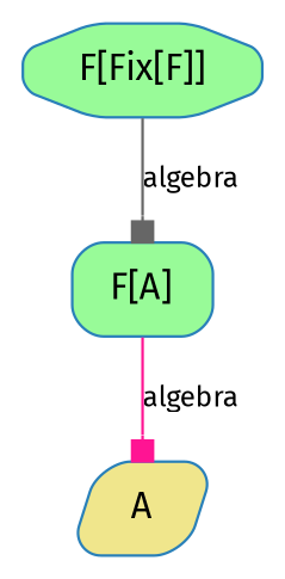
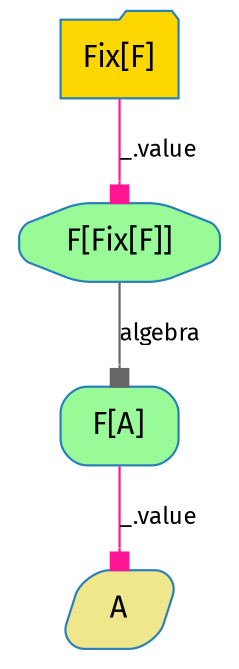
  digraph {
    fontname="Fira Sans"
    rankdir=TB
    splines=false
    node [color="#2980B9" fillcolor=palegreen fontcolor="#000000" fontname="Fira Sans" style="rounded,filled"]
    edge [arrowhead=box color=deeppink fontcolor="#000000" fontname="Fira Sans" fontsize=11]
    n1 [label="F[Fix[F]]" shape=octagon]
    n2 [label="F[A]" shape=box]
    A [fillcolor=khaki shape=parallelogram]
+   n4 [fillcolor=gold label="Fix[F]" shape=folder]
    n1 -> n2 [color=gray40 label=algebra]
-   n2 -> A [label=algebra]
+   n2 -> A [label="_.value"]
+   n4 -> n1 [label="_.value"]
  }
